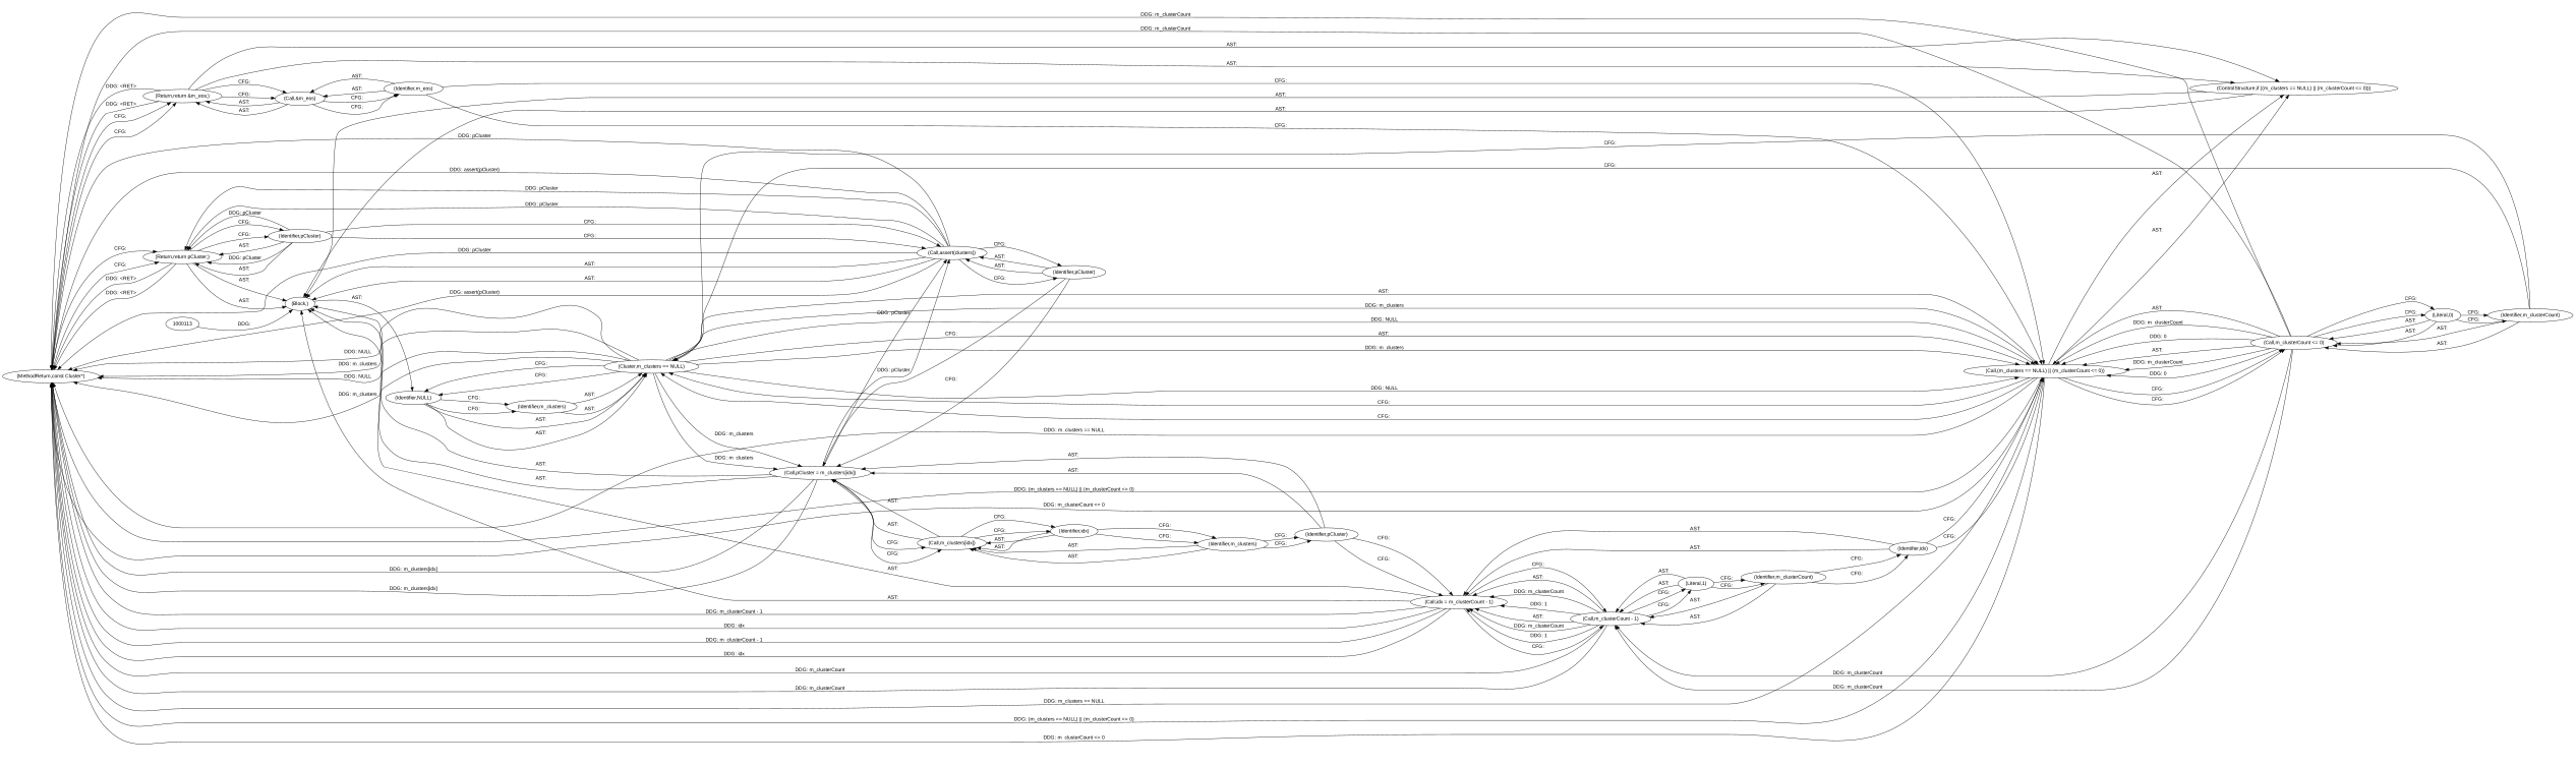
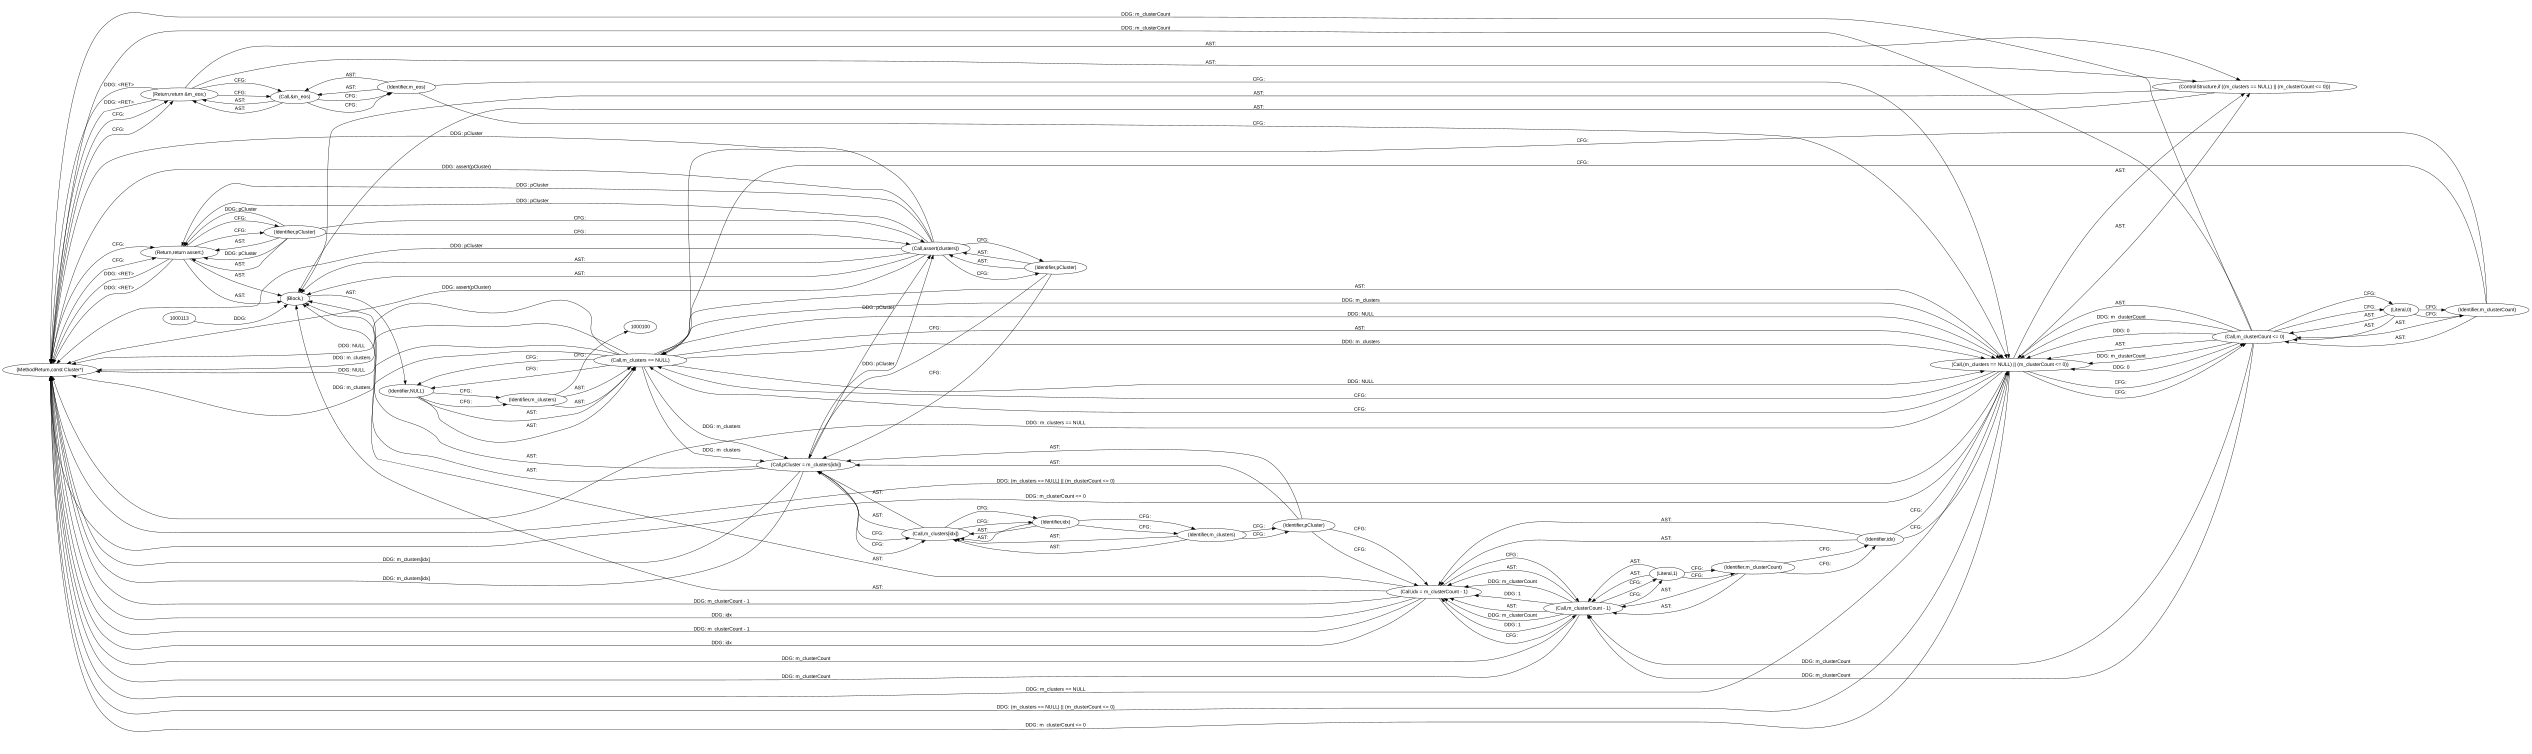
  digraph {
    fontname="Liberation Sans"
    rankdir=LR
    node [fontname="Liberation Sans"]
    edge [fontname="Liberation Sans"]
    n1 [label="(MethodReturn,const Cluster*)"]
-   n2 [label="(Return,return pCluster;)"]
+   n2 [label="(Return,return assert;)"]
    n3 [label="(Return,return &m_eos;)"]
    n4 [label="(Identifier,pCluster)"]
    n5 [label="(Block,)"]
    n6 [label="(ControlStructure,if ((m_clusters == NULL) || (m_clusterCount <= 0)))"]
    n7 [label="(Call,&m_eos)"]
    n8 [label="(Call,assert(clusters))"]
    n9 [label="(Identifier,pCluster)"]
    n10 [label="(Identifier,NULL)"]
-   n11 [label="(Cluster,m_clusters == NULL)"]
+   n11 [label="(Call,m_clusters == NULL)"]
    n12 [label="(Identifier,m_clusters)"]
    n13 [label="(Call,(m_clusters == NULL) || (m_clusterCount <= 0))"]
    n14 [label="(Call,pCluster = m_clusters[idx])"]
+   1000100
    n16 [label="(Call,m_clusterCount <= 0)"]
    n17 [label="(Literal,0)"]
    n18 [label="(Call,m_clusterCount - 1)"]
    n19 [label="(Identifier,m_clusterCount)"]
    n20 [label="(Call,idx = m_clusterCount - 1)"]
    n21 [label="(Literal,1)"]
    n22 [label="(Call,m_clusters[idx])"]
    n23 [label="(Identifier,m_eos)"]
    n24 [label="(Identifier,idx)"]
    n25 [label="(Identifier,m_clusterCount)"]
    n26 [label="(Identifier,idx)"]
    n27 [label="(Identifier,pCluster)"]
    n28 [label="(Identifier,m_clusters)"]
    1000113
    n1 -> n2 [label="CFG: "]
    n1 -> n2 [label="CFG: "]
    n1 -> n3 [label="CFG: "]
    n1 -> n3 [label="CFG: "]
    n2 -> n1 [label="DDG: <RET>"]
    n2 -> n1 [label="DDG: <RET>"]
    n2 -> n4 [label="CFG: "]
    n2 -> n4 [label="CFG: "]
    n2 -> n5 [label="AST: "]
    n2 -> n5 [label="AST: "]
    n3 -> n1 [label="DDG: <RET>"]
    n3 -> n1 [label="DDG: <RET>"]
    n3 -> n6 [label="AST: "]
    n3 -> n6 [label="AST: "]
    n3 -> n7 [label="CFG: "]
    n3 -> n7 [label="CFG: "]
    n4 -> n2 [label="AST: "]
    n4 -> n2 [label="DDG: pCluster"]
    n4 -> n2 [label="AST: "]
    n4 -> n2 [label="DDG: pCluster"]
    n4 -> n8 [label="CFG: "]
    n4 -> n8 [label="CFG: "]
    n5 -> n10 [label="AST: "]
    n6 -> n5 [label="AST: "]
    n6 -> n5 [label="AST: "]
    n7 -> n3 [label="AST: "]
    n7 -> n3 [label="AST: "]
    n7 -> n23 [label="CFG: "]
    n7 -> n23 [label="CFG: "]
    n8 -> n1 [label="DDG: pCluster"]
    n8 -> n1 [label="DDG: assert(pCluster)"]
    n8 -> n1 [label="DDG: pCluster"]
    n8 -> n1 [label="DDG: assert(pCluster)"]
    n8 -> n2 [label="DDG: pCluster"]
    n8 -> n2 [label="DDG: pCluster"]
    n8 -> n5 [label="AST: "]
    n8 -> n5 [label="AST: "]
    n8 -> n9 [label="CFG: "]
    n8 -> n9 [label="CFG: "]
    n9 -> n8 [label="AST: "]
    n9 -> n8 [label="AST: "]
    n9 -> n14 [label="CFG: "]
    n9 -> n14 [label="CFG: "]
    n10 -> n11 [label="AST: "]
    n10 -> n11 [label="AST: "]
    n10 -> n12 [label="CFG: "]
    n10 -> n12 [label="CFG: "]
    n11 -> n1 [label="DDG: m_clusters"]
    n11 -> n1 [label="DDG: NULL"]
    n11 -> n1 [label="DDG: m_clusters"]
    n11 -> n1 [label="DDG: NULL"]
    n11 -> n10 [label="CFG: "]
    n11 -> n10 [label="CFG: "]
    n11 -> n13 [label="AST: "]
    n11 -> n13 [label="DDG: m_clusters"]
    n11 -> n13 [label="DDG: NULL"]
    n11 -> n13 [label="AST: "]
    n11 -> n13 [label="DDG: m_clusters"]
    n11 -> n13 [label="DDG: NULL"]
    n11 -> n14 [label="DDG: m_clusters"]
    n11 -> n14 [label="DDG: m_clusters"]
    n12 -> n11 [label="AST: "]
    n12 -> n11 [label="AST: "]
+   n12 -> 1000100 [label="CFG: "]
    n13 -> n1 [label="DDG: m_clusterCount <= 0"]
    n13 -> n1 [label="DDG: m_clusters == NULL"]
    n13 -> n1 [label="DDG: (m_clusters == NULL) || (m_clusterCount <= 0)"]
    n13 -> n1 [label="DDG: m_clusterCount <= 0"]
    n13 -> n1 [label="DDG: m_clusters == NULL"]
    n13 -> n1 [label="DDG: (m_clusters == NULL) || (m_clusterCount <= 0)"]
    n13 -> n6 [label="AST: "]
    n13 -> n6 [label="AST: "]
    n13 -> n11 [label="CFG: "]
    n13 -> n11 [label="CFG: "]
    n13 -> n16 [label="CFG: "]
    n13 -> n16 [label="CFG: "]
    n14 -> n1 [label="DDG: m_clusters[idx]"]
    n14 -> n1 [label="DDG: m_clusters[idx]"]
    n14 -> n5 [label="AST: "]
    n14 -> n5 [label="AST: "]
    n14 -> n8 [label="DDG: pCluster"]
    n14 -> n8 [label="DDG: pCluster"]
    n14 -> n22 [label="CFG: "]
    n14 -> n22 [label="CFG: "]
    n16 -> n1 [label="DDG: m_clusterCount"]
    n16 -> n1 [label="DDG: m_clusterCount"]
    n16 -> n13 [label="AST: "]
    n16 -> n13 [label="DDG: m_clusterCount"]
    n16 -> n13 [label="DDG: 0"]
    n16 -> n13 [label="AST: "]
    n16 -> n13 [label="DDG: m_clusterCount"]
    n16 -> n13 [label="DDG: 0"]
    n16 -> n17 [label="CFG: "]
    n16 -> n17 [label="CFG: "]
    n16 -> n18 [label="DDG: m_clusterCount"]
    n16 -> n18 [label="DDG: m_clusterCount"]
    n17 -> n16 [label="AST: "]
    n17 -> n16 [label="AST: "]
    n17 -> n19 [label="CFG: "]
    n17 -> n19 [label="CFG: "]
    n18 -> n1 [label="DDG: m_clusterCount"]
    n18 -> n1 [label="DDG: m_clusterCount"]
    n18 -> n20 [label="AST: "]
    n18 -> n20 [label="DDG: m_clusterCount"]
    n18 -> n20 [label="DDG: 1"]
    n18 -> n20 [label="AST: "]
    n18 -> n20 [label="DDG: m_clusterCount"]
    n18 -> n20 [label="DDG: 1"]
    n18 -> n21 [label="CFG: "]
    n18 -> n21 [label="CFG: "]
    n19 -> n11 [label="CFG: "]
    n19 -> n11 [label="CFG: "]
    n19 -> n16 [label="AST: "]
    n19 -> n16 [label="AST: "]
    n20 -> n1 [label="DDG: m_clusterCount - 1"]
    n20 -> n1 [label="DDG: idx"]
    n20 -> n1 [label="DDG: m_clusterCount - 1"]
    n20 -> n1 [label="DDG: idx"]
    n20 -> n5 [label="AST: "]
    n20 -> n5 [label="AST: "]
    n20 -> n18 [label="CFG: "]
    n20 -> n18 [label="CFG: "]
    n21 -> n18 [label="AST: "]
    n21 -> n18 [label="AST: "]
    n21 -> n25 [label="CFG: "]
    n21 -> n25 [label="CFG: "]
    n22 -> n14 [label="AST: "]
    n22 -> n14 [label="AST: "]
    n22 -> n26 [label="CFG: "]
    n22 -> n26 [label="CFG: "]
    n23 -> n7 [label="AST: "]
    n23 -> n7 [label="AST: "]
    n23 -> n13 [label="CFG: "]
    n23 -> n13 [label="CFG: "]
    n24 -> n13 [label="CFG: "]
    n24 -> n13 [label="CFG: "]
    n24 -> n20 [label="AST: "]
    n24 -> n20 [label="AST: "]
    n25 -> n18 [label="AST: "]
    n25 -> n18 [label="AST: "]
    n25 -> n24 [label="CFG: "]
    n25 -> n24 [label="CFG: "]
    n26 -> n22 [label="AST: "]
    n26 -> n22 [label="AST: "]
    n26 -> n28 [label="CFG: "]
    n26 -> n28 [label="CFG: "]
    n27 -> n14 [label="AST: "]
    n27 -> n14 [label="AST: "]
    n27 -> n20 [label="CFG: "]
    n27 -> n20 [label="CFG: "]
    n28 -> n22 [label="AST: "]
    n28 -> n22 [label="AST: "]
    n28 -> n27 [label="CFG: "]
    n28 -> n27 [label="CFG: "]
    1000113 -> n5 [label="DDG: "]
  }
